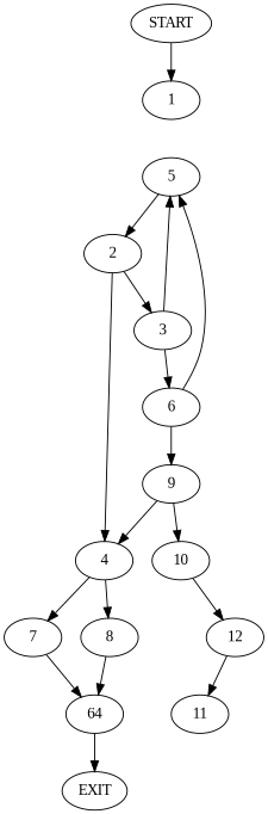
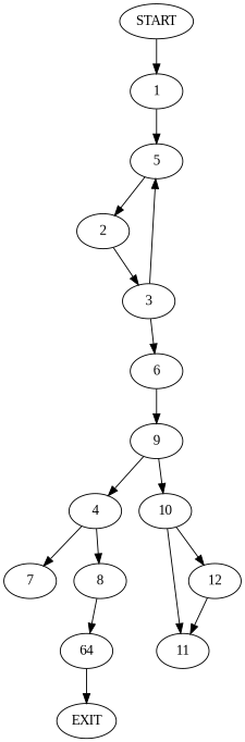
  digraph {
    fontname="Liberation Serif"
    node [fontname="Liberation Serif"]
    edge [fontname="Liberation Serif"]
    n1 [label=START]
    1
    n3 [label=EXIT]
    2
    3
    4
    5
    6
    7
    8
    9
    n12 [label=64]
    10
    11
    12
    n1 -> 1
    2 -> 3
-   2 -> 4
    3 -> 5
    3 -> 6
    4 -> 7
    4 -> 8
    5 -> 2
-   6 -> 5
+   1 -> 5
    6 -> 9
-   7 -> n12
    8 -> n12
    9 -> 4
    9 -> 10
    n12 -> n3
+   10 -> 11
    10 -> 12
    12 -> 11
  }
